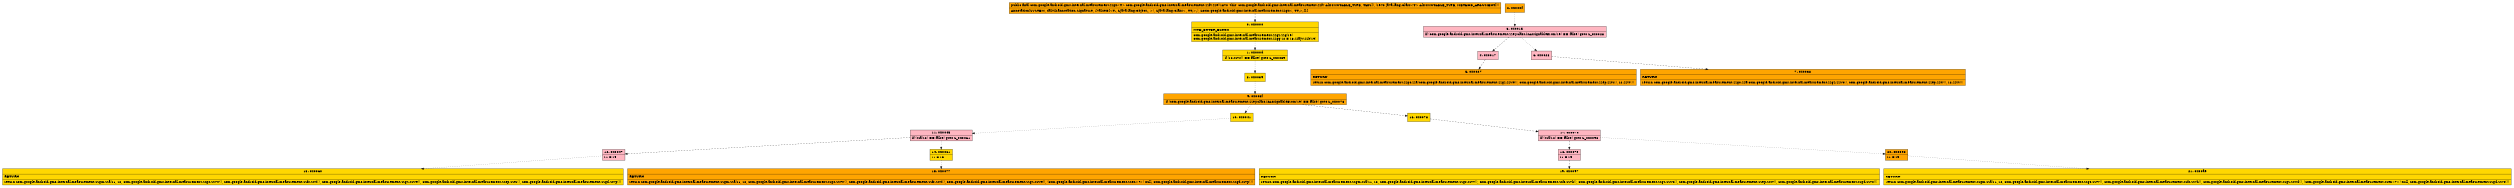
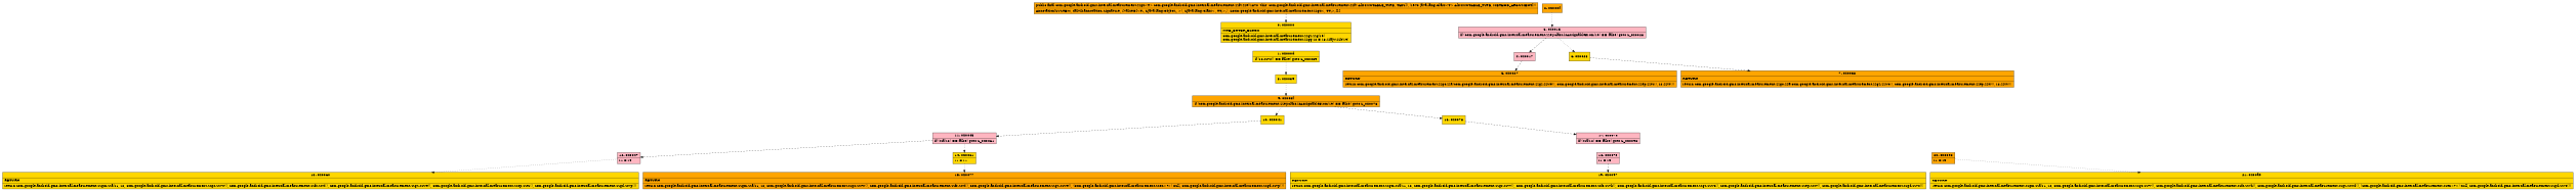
  digraph {
    node [fillcolor=gold shape=record style=filled]
    edge [style=dotted]
    n1 [label="{0\:\ 0x0000|MTH_ENTER_BLOCK\l|com.google.android.gms.internal.measurement.zzgz.zzg(r9)\lcom.google.android.gms.internal.measurement.zzgg r2 = r8.zzajw.zzb(r9)\l}"]
    n2 [label="{1\:\ 0x000d|if (r2.zzvs() == false) goto L_0x0039\l}"]
    n3 [label="{8\:\ 0x0039}"]
    n4 [fillcolor=orange label="{2\:\ 0x000f}"]
    n5 [fillcolor=lightpink label="{3\:\ 0x0015|if (com.google.android.gms.internal.measurement.zzey.class.isAssignableFrom(r9) == false) goto L_0x0028\l}"]
    n6 [fillcolor=orange label="{9\:\ 0x003f|if (com.google.android.gms.internal.measurement.zzey.class.isAssignableFrom(r9) == false) goto L_0x0078\l}"]
    n7 [fillcolor=lightpink label="{4\:\ 0x0017}"]
-   n8 [fillcolor=lightpink label="{6\:\ 0x0028}"]
+   n8 [label="{6\:\ 0x0028}"]
    n9 [fillcolor=orange label="{5\:\ 0x0027|RETURN\l|return com.google.android.gms.internal.measurement.zzgo.zza(com.google.android.gms.internal.measurement.zzgz.zzwe(), com.google.android.gms.internal.measurement.zzep.zztu(), r2.zzvt())\l}"]
    n10 [fillcolor=orange label="{7\:\ 0x0038|RETURN\l|return com.google.android.gms.internal.measurement.zzgo.zza(com.google.android.gms.internal.measurement.zzgz.zzwc(), com.google.android.gms.internal.measurement.zzep.zztv(), r2.zzvt())\l}"]
    n11 [label="{10\:\ 0x0041}"]
    n12 [label="{16\:\ 0x0078}"]
    n13 [fillcolor=lightpink label="{11\:\ 0x0045|if (zza(r2) == false) goto L_0x0061\l}"]
    n14 [fillcolor=lightpink label="{17\:\ 0x007c|if (zza(r2) == false) goto L_0x0098\l}"]
    n15 [fillcolor=lightpink label="{12\:\ 0x0047|r1 = r9\l}"]
-   n16 [label="{14\:\ 0x0061|r1 = r9\l}"]
+   n16 [label="{14\:\ 0x0061|r1 = r1\l}"]
    n17 [label="{13\:\ 0x0060|RETURN\l|return com.google.android.gms.internal.measurement.zzgm.zza(r1, r2, com.google.android.gms.internal.measurement.zzgs.zzvw(), com.google.android.gms.internal.measurement.zzfs.zzvi(), com.google.android.gms.internal.measurement.zzgz.zzwe(), com.google.android.gms.internal.measurement.zzep.zztu(), com.google.android.gms.internal.measurement.zzgd.zzvp())\l}"]
    n18 [fillcolor=orange label="{15\:\ 0x0077|RETURN\l|return com.google.android.gms.internal.measurement.zzgm.zza(r1, r2, com.google.android.gms.internal.measurement.zzgs.zzvw(), com.google.android.gms.internal.measurement.zzfs.zzvi(), com.google.android.gms.internal.measurement.zzgz.zzwe(), (com.google.android.gms.internal.measurement.zzen\<?\>) null, com.google.android.gms.internal.measurement.zzgd.zzvp())\l}"]
    n19 [fillcolor=lightpink label="{18\:\ 0x007e|r1 = r9\l}"]
    n20 [fillcolor=orange label="{20\:\ 0x0098|r1 = r9\l}"]
    n21 [label="{19\:\ 0x0097|RETURN\l|return com.google.android.gms.internal.measurement.zzgm.zza(r1, r2, com.google.android.gms.internal.measurement.zzgs.zzvv(), com.google.android.gms.internal.measurement.zzfs.zzvh(), com.google.android.gms.internal.measurement.zzgz.zzwc(), com.google.android.gms.internal.measurement.zzep.zztv(), com.google.android.gms.internal.measurement.zzgd.zzvo())\l}"]
    n22 [label="{21\:\ 0x00ae|RETURN\l|return com.google.android.gms.internal.measurement.zzgm.zza(r1, r2, com.google.android.gms.internal.measurement.zzgs.zzvv(), com.google.android.gms.internal.measurement.zzfs.zzvh(), com.google.android.gms.internal.measurement.zzgz.zzwd(), (com.google.android.gms.internal.measurement.zzen\<?\>) null, com.google.android.gms.internal.measurement.zzgd.zzvo())\l}"]
    n23 [fillcolor=orange label="{public final com.google.android.gms.internal.measurement.zzgx\<T\> com.google.android.gms.internal.measurement.zzfv.zze((r8v0 'this' com.google.android.gms.internal.measurement.zzfv A[IMMUTABLE_TYPE, THIS]), (r9v0 java.lang.Class\<T\> A[IMMUTABLE_TYPE, METHOD_ARGUMENT]))  | Annotation[SYSTEM, dalvik.annotation.Signature, \{value=[\<T:, Ljava\/lang\/Object;, \>(, Ljava\/lang\/Class\<, TT;\>;), Lcom\/google\/android\/gms\/internal\/measurement\/zzgx\<, TT;\>;]\}]\l}"]
-   n1 -> n2
    n2 -> n3
    n3 -> n6
    n4 -> n5
    n5 -> n7 [style=dashed]
    n5 -> n8
    n6 -> n11
    n6 -> n12 [style=dashed]
    n7 -> n9 [style=dashed]
    n8 -> n10 [style=dashed]
-   n11 -> n13
+   n11 -> n13 [style=dashed]
    n12 -> n14 [style=dashed]
    n13 -> n15 [style=dashed]
    n13 -> n16
-   n14 -> n19 [style=dashed]
-   n14 -> n20
    n15 -> n17
    n16 -> n18
    n19 -> n21 [style=dashed]
    n20 -> n22
    n23 -> n1 [style=dashed]
  }
